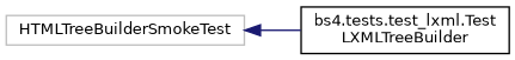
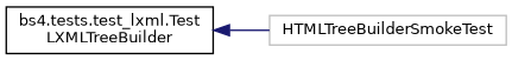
  digraph {
    rankdir=LR
    node [fillcolor=white fontname=Helvetica fontsize=10 shape=record style=filled]
    n1 [color=grey75 height=0.2 label=HTMLTreeBuilderSmokeTest width=0.4]
    n2 [color=black height=0.2 label="bs4.tests.test_lxml.Test\lLXMLTreeBuilder" width=0.4]
-   n1 -> n2 [color=midnightblue dir=back fontname=Helvetica fontsize=10 labelfontname=Helvetica labelfontsize=10 style=solid]
+   n2 -> n1 [color=midnightblue dir=back fontname=Helvetica fontsize=10 labelfontname=Helvetica labelfontsize=10 style=solid]
  }
